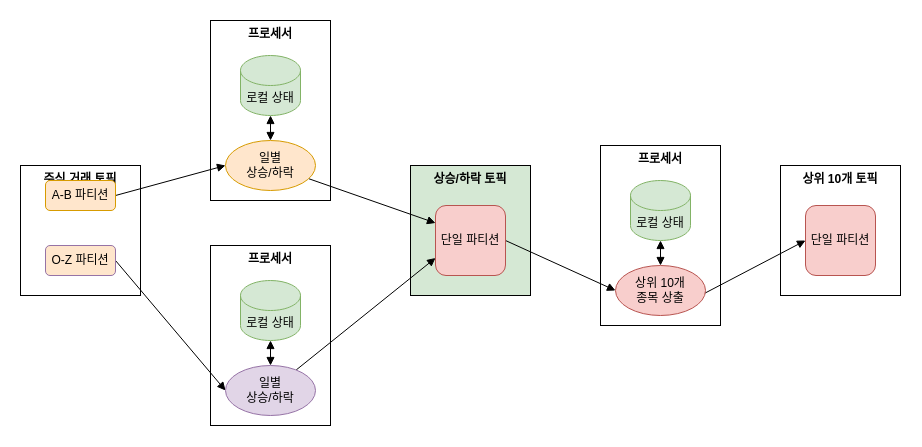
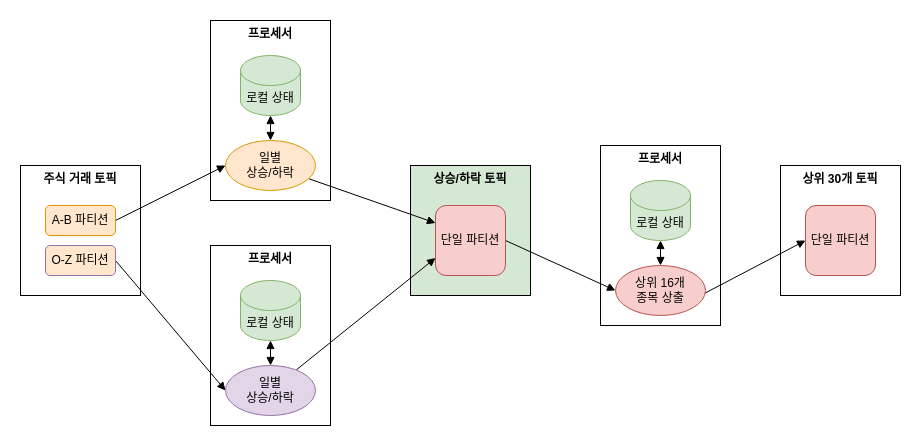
  <mxCell id="0" />
  <mxCell id="1" parent="0" />
- <mxCell id="2" value="상위 10개 토픽" style="rounded=0;whiteSpace=wrap;html=1;verticalAlign=top;fontStyle=1" vertex="1" parent="1"><mxGeometry x="780" y="165" width="120" height="130" as="geometry" /></mxCell>
+ <mxCell id="2" value="상위 30개 토픽" style="rounded=0;whiteSpace=wrap;html=1;verticalAlign=top;fontStyle=1" vertex="1" parent="1"><mxGeometry x="780" y="165" width="120" height="130" as="geometry" /></mxCell>
  <mxCell id="3" value="프로세서" style="rounded=0;whiteSpace=wrap;html=1;verticalAlign=top;fontStyle=1" vertex="1" parent="1"><mxGeometry x="600" y="145" width="120" height="180" as="geometry" /></mxCell>
  <mxCell id="4" value="상승/하락 토픽" style="rounded=0;whiteSpace=wrap;html=1;verticalAlign=top;fontStyle=1;fillColor=#d5e8d4;" vertex="1" parent="1"><mxGeometry x="410" y="165" width="120" height="130" as="geometry" /></mxCell>
  <mxCell id="5" value="프로세서" style="rounded=0;whiteSpace=wrap;html=1;verticalAlign=top;fontStyle=1" vertex="1" parent="1"><mxGeometry x="210" y="245" width="120" height="180" as="geometry" /></mxCell>
  <mxCell id="6" value="프로세서" style="rounded=0;whiteSpace=wrap;html=1;verticalAlign=top;fontStyle=1" vertex="1" parent="1"><mxGeometry x="210" y="20" width="120" height="180" as="geometry" /></mxCell>
  <mxCell id="7" value="주식 거래 토픽" style="rounded=0;whiteSpace=wrap;html=1;verticalAlign=top;fontStyle=1" vertex="1" parent="1"><mxGeometry x="20" y="165" width="120" height="130" as="geometry" /></mxCell>
  <mxCell id="8" style="rounded=0;orthogonalLoop=1;jettySize=auto;html=1;entryX=0;entryY=0.5;entryDx=0;entryDy=0;endArrow=block;endFill=1;exitX=1;exitY=0.5;exitDx=0;exitDy=0;" edge="1" parent="1" source="9" target="14"><mxGeometry relative="1" as="geometry" /></mxCell>
- <mxCell id="9" value="A-B 파티션" style="rounded=1;whiteSpace=wrap;html=1;fillColor=#ffe6cc;strokeColor=#d79b00;" vertex="1" parent="1"><mxGeometry x="45" y="180" width="70" height="30" as="geometry" /></mxCell>
+ <mxCell id="9" value="A-B 파티션" style="rounded=1;whiteSpace=wrap;html=1;fillColor=#ffe6cc;strokeColor=#d79b00;" vertex="1" parent="1"><mxGeometry x="45" y="205" width="70" height="30" as="geometry" /></mxCell>
  <mxCell id="10" style="rounded=0;orthogonalLoop=1;jettySize=auto;html=1;entryX=0;entryY=0.5;entryDx=0;entryDy=0;endArrow=block;endFill=1;exitX=1;exitY=0.5;exitDx=0;exitDy=0;" edge="1" parent="1" source="11" target="18"><mxGeometry relative="1" as="geometry" /></mxCell>
  <mxCell id="11" value="O-Z 파티션" style="rounded=1;whiteSpace=wrap;html=1;fillColor=#ffe6cc;strokeColor=#9673a6;" vertex="1" parent="1"><mxGeometry x="45" y="245" width="70" height="30" as="geometry" /></mxCell>
  <mxCell id="12" value="로컬 상태" style="shape=cylinder3;whiteSpace=wrap;html=1;boundedLbl=1;backgroundOutline=1;size=15;fillColor=#d5e8d4;strokeColor=#82b366;" vertex="1" parent="1"><mxGeometry x="240" y="55" width="60" height="60" as="geometry" /></mxCell>
  <mxCell id="13" style="rounded=0;orthogonalLoop=1;jettySize=auto;html=1;entryX=0;entryY=0.25;entryDx=0;entryDy=0;endArrow=block;endFill=1;" edge="1" parent="1" source="14" target="21"><mxGeometry relative="1" as="geometry" /></mxCell>
  <mxCell id="14" value="일별&lt;div&gt;상승/하락&lt;/div&gt;" style="ellipse;whiteSpace=wrap;html=1;fillColor=#ffe6cc;strokeColor=#d79b00;" vertex="1" parent="1"><mxGeometry x="225" y="140" width="90" height="50" as="geometry" /></mxCell>
  <mxCell id="15" style="edgeStyle=orthogonalEdgeStyle;rounded=0;orthogonalLoop=1;jettySize=auto;html=1;entryX=0.5;entryY=1;entryDx=0;entryDy=0;entryPerimeter=0;endArrow=block;endFill=1;startArrow=block;startFill=1;" edge="1" parent="1" source="14" target="12"><mxGeometry relative="1" as="geometry" /></mxCell>
  <mxCell id="16" value="로컬 상태" style="shape=cylinder3;whiteSpace=wrap;html=1;boundedLbl=1;backgroundOutline=1;size=15;fillColor=#d5e8d4;strokeColor=#82b366;" vertex="1" parent="1"><mxGeometry x="240" y="280" width="60" height="60" as="geometry" /></mxCell>
  <mxCell id="17" style="rounded=0;orthogonalLoop=1;jettySize=auto;html=1;entryX=0;entryY=0.75;entryDx=0;entryDy=0;endArrow=block;endFill=1;" edge="1" parent="1" source="18" target="21"><mxGeometry relative="1" as="geometry" /></mxCell>
  <mxCell id="18" value="일별&lt;div&gt;상승/하락&lt;/div&gt;" style="ellipse;whiteSpace=wrap;html=1;fillColor=#e1d5e7;strokeColor=#9673a6;" vertex="1" parent="1"><mxGeometry x="225" y="365" width="90" height="50" as="geometry" /></mxCell>
  <mxCell id="19" style="edgeStyle=orthogonalEdgeStyle;rounded=0;orthogonalLoop=1;jettySize=auto;html=1;entryX=0.5;entryY=1;entryDx=0;entryDy=0;entryPerimeter=0;endArrow=block;endFill=1;startArrow=block;startFill=1;" edge="1" parent="1" source="18" target="16"><mxGeometry relative="1" as="geometry" /></mxCell>
  <mxCell id="20" style="rounded=0;orthogonalLoop=1;jettySize=auto;html=1;entryX=0;entryY=0.5;entryDx=0;entryDy=0;endArrow=block;endFill=1;exitX=1;exitY=0.5;exitDx=0;exitDy=0;" edge="1" parent="1" source="21" target="24"><mxGeometry relative="1" as="geometry" /></mxCell>
  <mxCell id="21" value="단일 파티션" style="rounded=1;whiteSpace=wrap;html=1;fillColor=#f8cecc;strokeColor=#b85450;" vertex="1" parent="1"><mxGeometry x="435" y="205" width="70" height="70" as="geometry" /></mxCell>
  <mxCell id="22" value="로컬 상태" style="shape=cylinder3;whiteSpace=wrap;html=1;boundedLbl=1;backgroundOutline=1;size=15;fillColor=#d5e8d4;strokeColor=#82b366;" vertex="1" parent="1"><mxGeometry x="630" y="180" width="60" height="60" as="geometry" /></mxCell>
  <mxCell id="23" style="rounded=0;orthogonalLoop=1;jettySize=auto;html=1;entryX=0;entryY=0.5;entryDx=0;entryDy=0;endArrow=block;endFill=1;exitX=0.933;exitY=0.61;exitDx=0;exitDy=0;exitPerimeter=0;" edge="1" parent="1" source="24" target="26"><mxGeometry relative="1" as="geometry"><mxPoint x="710" y="290" as="sourcePoint" /></mxGeometry></mxCell>
- <mxCell id="24" value="상위 10개&lt;div&gt;종목 상출&lt;/div&gt;" style="ellipse;whiteSpace=wrap;html=1;fillColor=#f8cecc;strokeColor=#b85450;" vertex="1" parent="1"><mxGeometry x="615" y="265" width="90" height="50" as="geometry" /></mxCell>
+ <mxCell id="24" value="상위 16개&lt;div&gt;종목 상출&lt;/div&gt;" style="ellipse;whiteSpace=wrap;html=1;fillColor=#f8cecc;strokeColor=#b85450;" vertex="1" parent="1"><mxGeometry x="615" y="265" width="90" height="50" as="geometry" /></mxCell>
  <mxCell id="25" style="edgeStyle=orthogonalEdgeStyle;rounded=0;orthogonalLoop=1;jettySize=auto;html=1;entryX=0.5;entryY=1;entryDx=0;entryDy=0;entryPerimeter=0;endArrow=block;endFill=1;startArrow=block;startFill=1;" edge="1" parent="1" source="24" target="22"><mxGeometry relative="1" as="geometry" /></mxCell>
  <mxCell id="26" value="단일 파티션" style="rounded=1;whiteSpace=wrap;html=1;fillColor=#f8cecc;strokeColor=#b85450;" vertex="1" parent="1"><mxGeometry x="805" y="205" width="70" height="70" as="geometry" /></mxCell>
